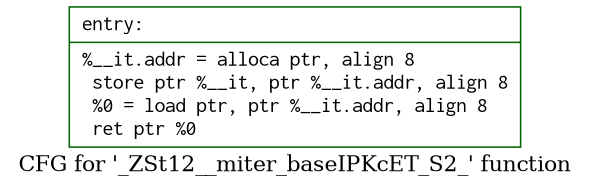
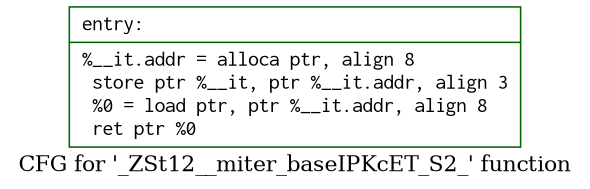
  digraph {
    label="CFG for '_ZSt12__miter_baseIPKcET_S2_' function"
-   n1 [color=darkgreen fillcolor=white fontname=Courier label="{entry:\l|  %__it.addr = alloca ptr, align 8\l  store ptr %__it, ptr %__it.addr, align 8\l  %0 = load ptr, ptr %__it.addr, align 8\l  ret ptr %0\l}" shape=record style=filled]
+   n1 [color=darkgreen fillcolor=white fontname=Courier label="{entry:\l|  %__it.addr = alloca ptr, align 8\l  store ptr %__it, ptr %__it.addr, align 3\l  %0 = load ptr, ptr %__it.addr, align 8\l  ret ptr %0\l}" shape=record style=filled]
  }
